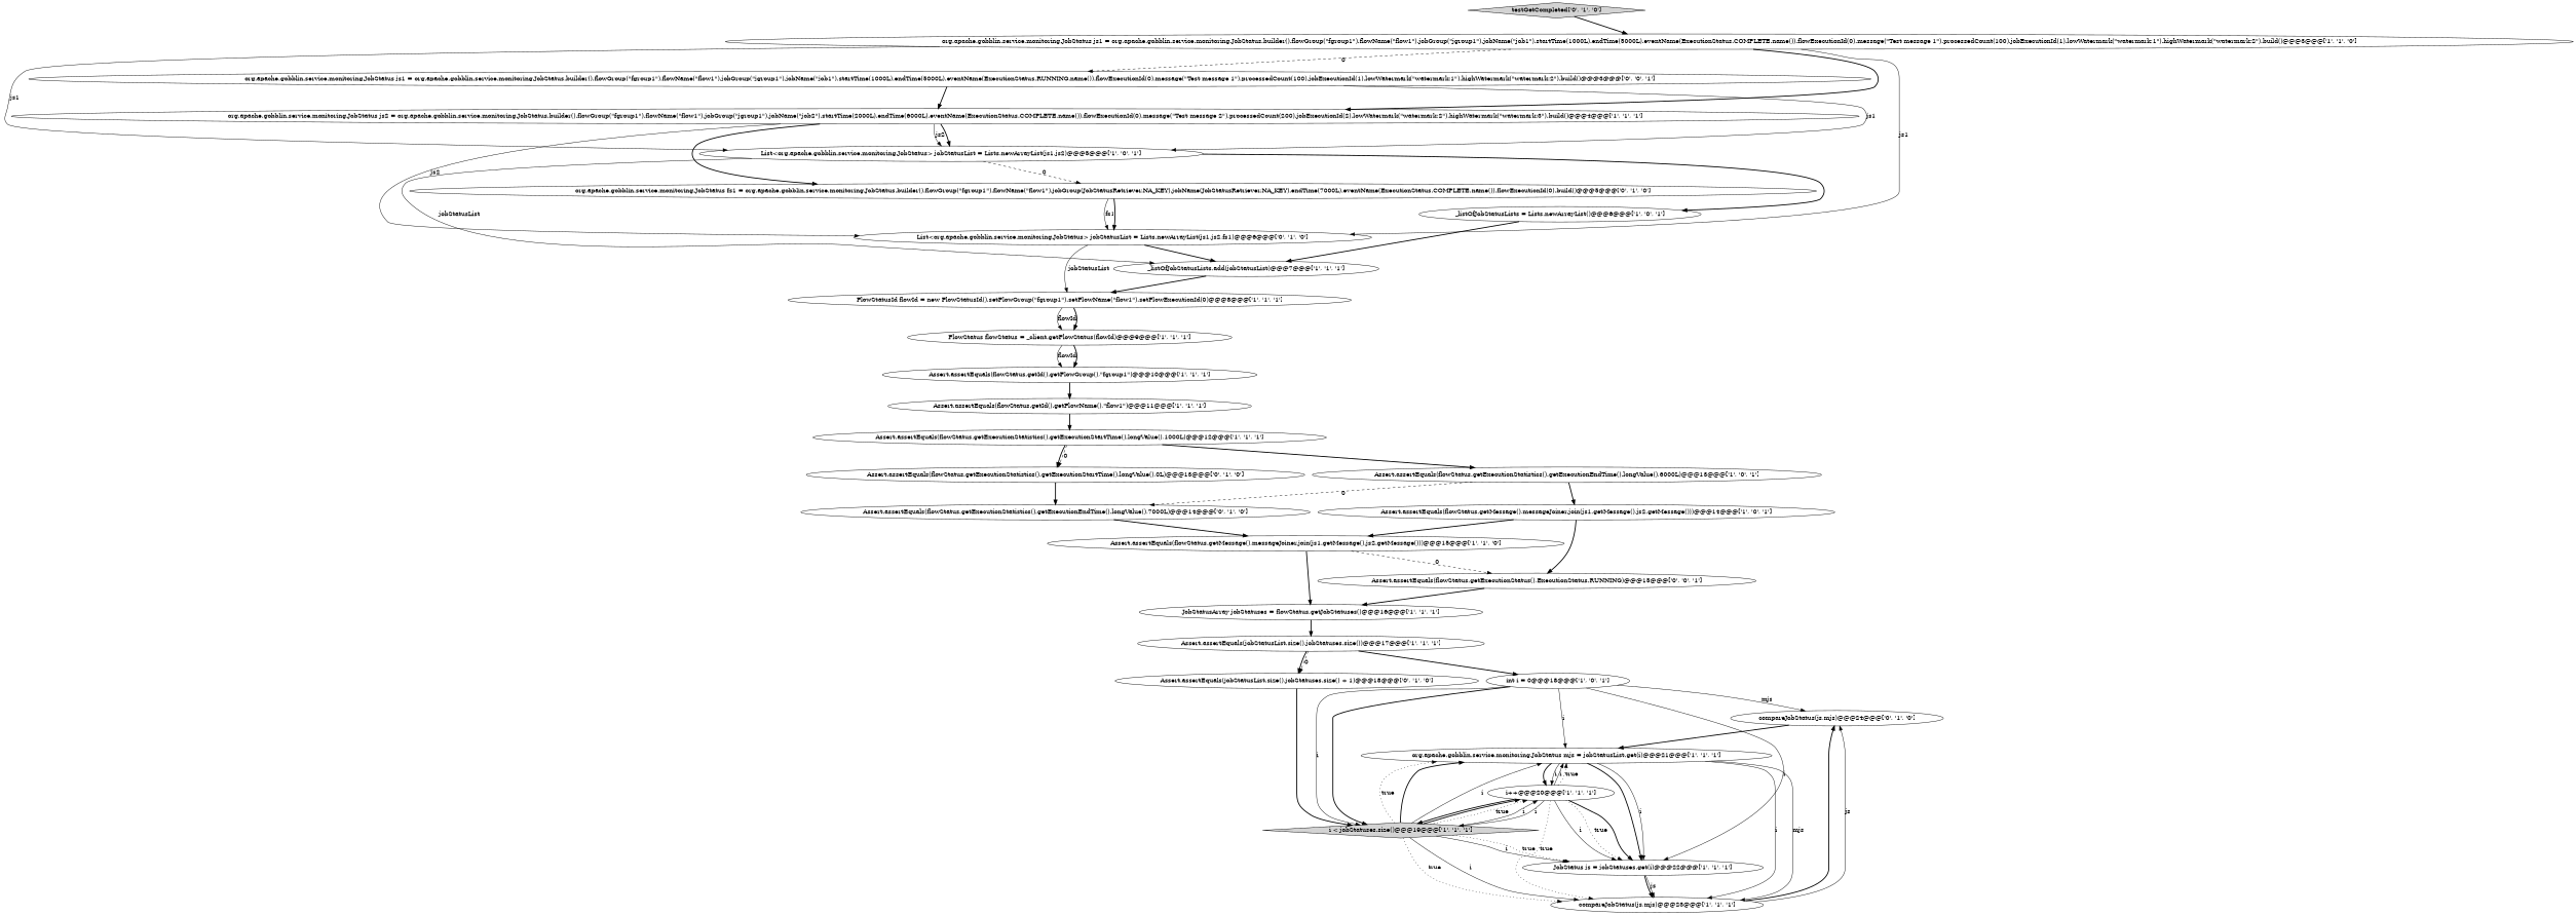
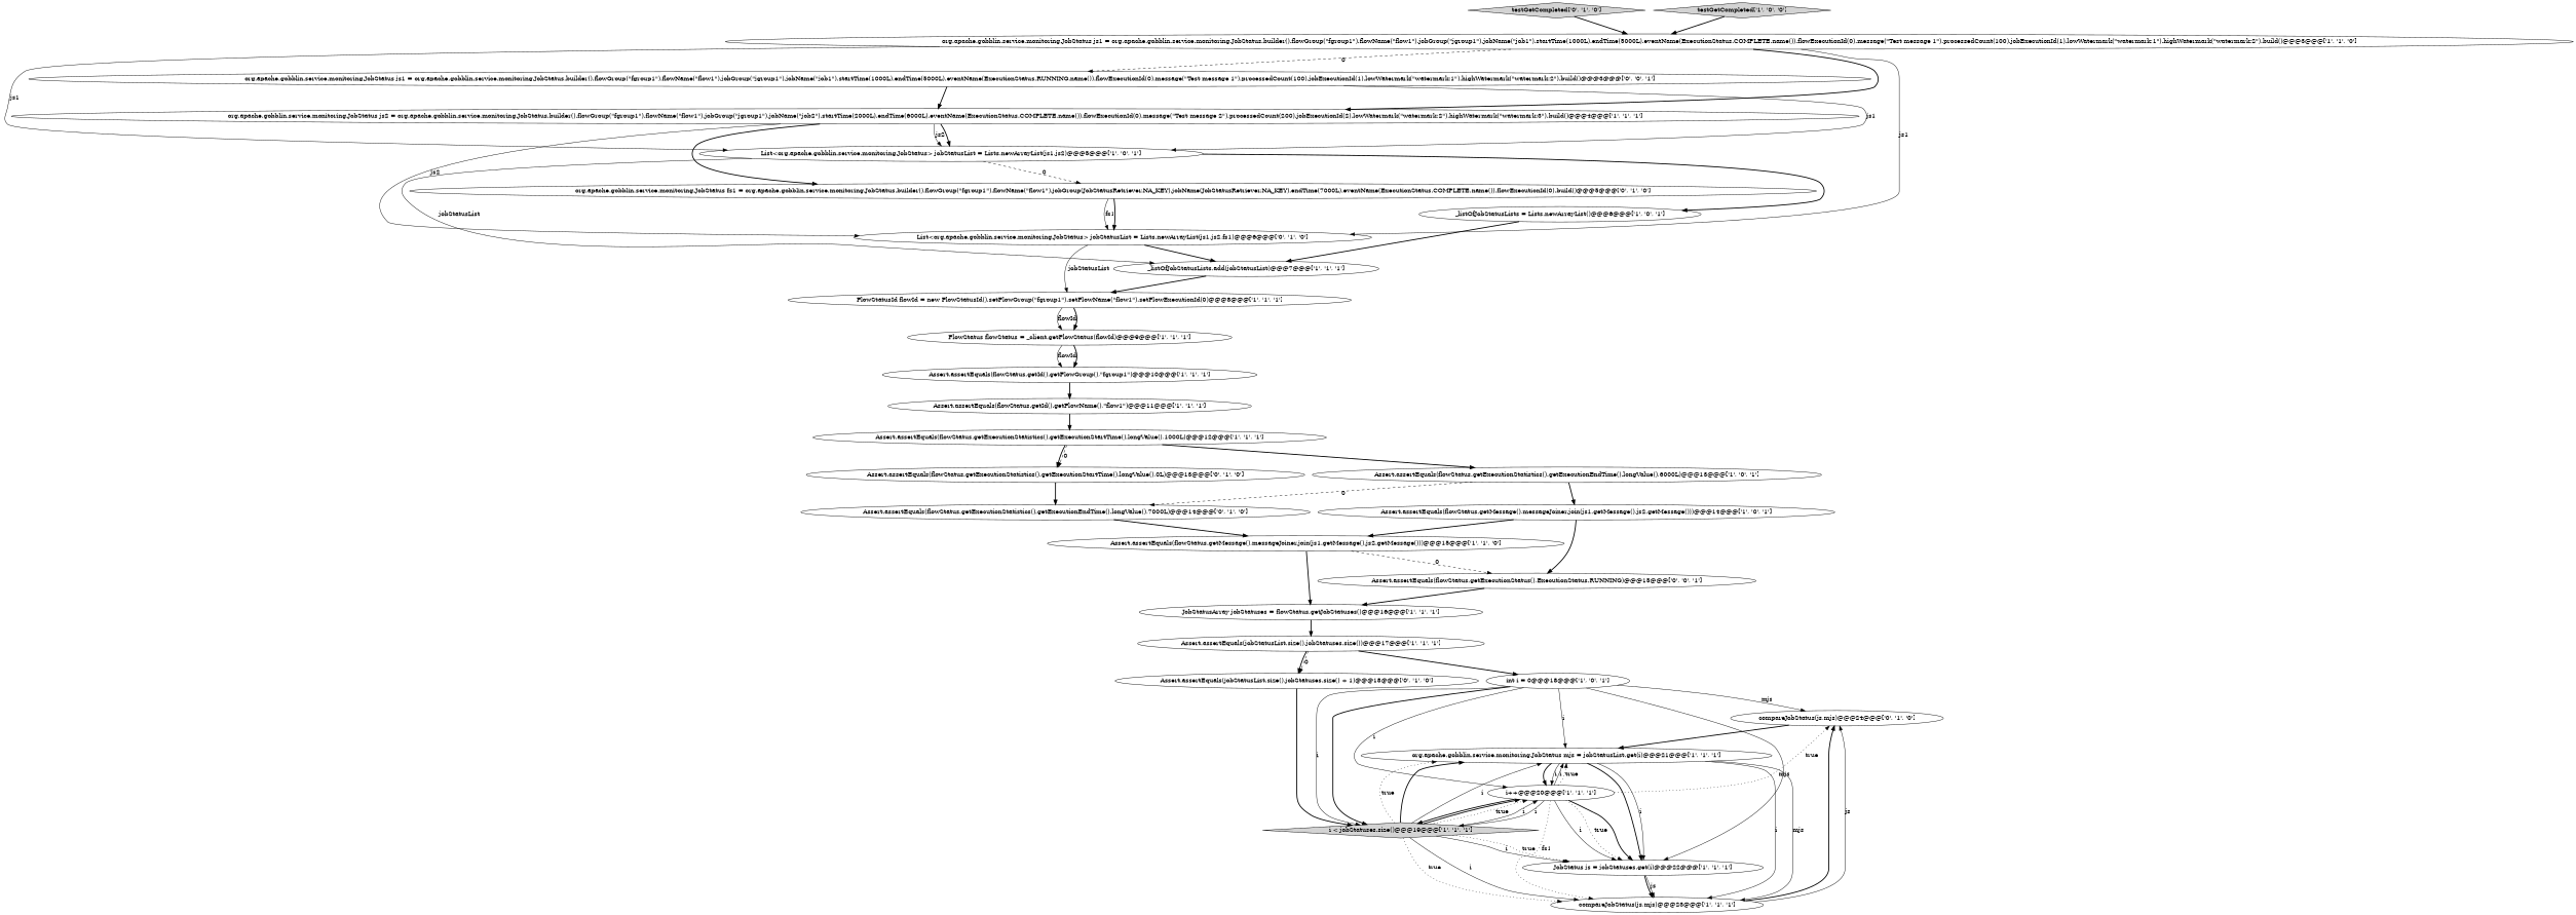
  digraph {
    node [fillcolor=white shape=ellipse style=filled]
    edge [style=bold]
    n1 [label="Assert.assertEquals(flowStatus.getExecutionStatistics().getExecutionStartTime().longValue(),0L)@@@13@@@['0', '1', '0']"]
    n2 [label="Assert.assertEquals(flowStatus.getExecutionStatistics().getExecutionEndTime().longValue(),7000L)@@@14@@@['0', '1', '0']"]
    n3 [label="Assert.assertEquals(flowStatus.getMessage(),messageJoiner.join(js1.getMessage(),js2.getMessage()))@@@15@@@['1', '1', '0']"]
    n4 [label="compareJobStatus(js,mjs)@@@23@@@['1', '1', '1']"]
    n5 [label="compareJobStatus(js,mjs)@@@24@@@['0', '1', '0']"]
    n6 [label="i++@@@20@@@['1', '1', '1']"]
    n7 [fillcolor=lightgray label="i < jobStatuses.size()@@@19@@@['1', '1', '1']" shape=diamond]
    n8 [label="org.apache.gobblin.service.monitoring.JobStatus mjs = jobStatusList.get(i)@@@21@@@['1', '1', '1']"]
    n9 [label="JobStatus js = jobStatuses.get(i)@@@22@@@['1', '1', '1']"]
    n10 [label="Assert.assertEquals(flowStatus.getMessage(),messageJoiner.join(js1.getMessage(),js2.getMessage()))@@@14@@@['1', '0', '1']"]
    n11 [label="Assert.assertEquals(flowStatus.getExecutionStatus(),ExecutionStatus.RUNNING)@@@15@@@['0', '0', '1']"]
    n12 [label="JobStatusArray jobStatuses = flowStatus.getJobStatuses()@@@16@@@['1', '1', '1']"]
    n13 [label="FlowStatus flowStatus = _client.getFlowStatus(flowId)@@@9@@@['1', '1', '1']"]
    n14 [label="Assert.assertEquals(flowStatus.getId().getFlowGroup(),\"fgroup1\")@@@10@@@['1', '1', '1']"]
    n15 [label="Assert.assertEquals(flowStatus.getId().getFlowName(),\"flow1\")@@@11@@@['1', '1', '1']"]
    n16 [fillcolor=lightgray label="testGetCompleted['0', '1', '0']" shape=diamond]
    n17 [label="org.apache.gobblin.service.monitoring.JobStatus js1 = org.apache.gobblin.service.monitoring.JobStatus.builder().flowGroup(\"fgroup1\").flowName(\"flow1\").jobGroup(\"jgroup1\").jobName(\"job1\").startTime(1000L).endTime(5000L).eventName(ExecutionStatus.COMPLETE.name()).flowExecutionId(0).message(\"Test message 1\").processedCount(100).jobExecutionId(1).lowWatermark(\"watermark:1\").highWatermark(\"watermark:2\").build()@@@3@@@['1', '1', '0']"]
    n18 [label="List<org.apache.gobblin.service.monitoring.JobStatus> jobStatusList = Lists.newArrayList(js1,js2,fs1)@@@6@@@['0', '1', '0']"]
    n19 [label="org.apache.gobblin.service.monitoring.JobStatus js2 = org.apache.gobblin.service.monitoring.JobStatus.builder().flowGroup(\"fgroup1\").flowName(\"flow1\").jobGroup(\"jgroup1\").jobName(\"job2\").startTime(2000L).endTime(6000L).eventName(ExecutionStatus.COMPLETE.name()).flowExecutionId(0).message(\"Test message 2\").processedCount(200).jobExecutionId(2).lowWatermark(\"watermark:2\").highWatermark(\"watermark:3\").build()@@@4@@@['1', '1', '1']"]
    n20 [label="List<org.apache.gobblin.service.monitoring.JobStatus> jobStatusList = Lists.newArrayList(js1,js2)@@@5@@@['1', '0', '1']"]
    n21 [label="org.apache.gobblin.service.monitoring.JobStatus js1 = org.apache.gobblin.service.monitoring.JobStatus.builder().flowGroup(\"fgroup1\").flowName(\"flow1\").jobGroup(\"jgroup1\").jobName(\"job1\").startTime(1000L).endTime(5000L).eventName(ExecutionStatus.RUNNING.name()).flowExecutionId(0).message(\"Test message 1\").processedCount(100).jobExecutionId(1).lowWatermark(\"watermark:1\").highWatermark(\"watermark:2\").build()@@@3@@@['0', '0', '1']"]
+   n22 [fillcolor=lightgray label="testGetCompleted['1', '0', '0']" shape=diamond]
    n23 [label="org.apache.gobblin.service.monitoring.JobStatus fs1 = org.apache.gobblin.service.monitoring.JobStatus.builder().flowGroup(\"fgroup1\").flowName(\"flow1\").jobGroup(JobStatusRetriever.NA_KEY).jobName(JobStatusRetriever.NA_KEY).endTime(7000L).eventName(ExecutionStatus.COMPLETE.name()).flowExecutionId(0).build()@@@5@@@['0', '1', '0']"]
    n24 [label="_listOfJobStatusLists.add(jobStatusList)@@@7@@@['1', '1', '1']"]
    n25 [label="FlowStatusId flowId = new FlowStatusId().setFlowGroup(\"fgroup1\").setFlowName(\"flow1\").setFlowExecutionId(0)@@@8@@@['1', '1', '1']"]
    n26 [label="Assert.assertEquals(flowStatus.getExecutionStatistics().getExecutionStartTime().longValue(),1000L)@@@12@@@['1', '1', '1']"]
    n27 [label="Assert.assertEquals(flowStatus.getExecutionStatistics().getExecutionEndTime().longValue(),6000L)@@@13@@@['1', '0', '1']"]
    n28 [label="int i = 0@@@18@@@['1', '0', '1']"]
    n29 [label="_listOfJobStatusLists = Lists.newArrayList()@@@6@@@['1', '0', '1']"]
    n30 [label="Assert.assertEquals(jobStatusList.size(),jobStatuses.size() + 1)@@@18@@@['0', '1', '0']"]
    n31 [label="Assert.assertEquals(jobStatusList.size(),jobStatuses.size())@@@17@@@['1', '1', '1']"]
    n1 -> n2
    n2 -> n3
    n3 -> n11 [label=0 style=dashed]
    n3 -> n12
    n4 -> n5
    n4 -> n5 [label=js style=solid]
    n5 -> n8
-   n6 -> n4 [label=true style=dotted]
+   n6 -> n4 [label=fs1 style=dotted]
+   n6 -> n5 [label=true style=dotted]
    n6 -> n7 [label=i style=solid]
    n6 -> n7
    n6 -> n8 [label=i style=solid]
    n6 -> n8 [label=true style=dotted]
    n6 -> n9 [label=true style=dotted]
    n6 -> n9
    n6 -> n9 [label=i style=solid]
    n7 -> n4 [label=i style=solid]
    n7 -> n4 [label=true style=dotted]
    n7 -> n6
    n7 -> n6 [label=true style=dotted]
    n7 -> n6 [label=i style=solid]
    n7 -> n8 [label=true style=dotted]
    n7 -> n8
    n7 -> n8 [label=i style=solid]
    n7 -> n9 [label=i style=solid]
    n7 -> n9 [label=true style=dotted]
    n8 -> n4 [label=mjs style=solid]
    n8 -> n4 [label=i style=solid]
    n8 -> n6
    n8 -> n6 [label=i style=solid]
    n8 -> n9
    n8 -> n9 [label=i style=solid]
    n9 -> n4
    n9 -> n4 [label=js style=solid]
    n10 -> n3
    n10 -> n11
    n11 -> n12
    n12 -> n31
    n13 -> n14 [label=flowId style=solid]
    n13 -> n14
    n14 -> n15
    n15 -> n26
    n16 -> n17
    n17 -> n18 [label=js1 style=solid]
    n17 -> n19
    n17 -> n20 [label=js1 style=solid]
    n17 -> n21 [label=0 style=dashed]
    n18 -> n24
    n18 -> n25 [label=jobStatusList style=solid]
    n19 -> n18 [label=js2 style=solid]
    n19 -> n20 [label=js2 style=solid]
    n19 -> n20
    n19 -> n23
    n20 -> n23 [label=0 style=dashed]
    n20 -> n24 [label=jobStatusList style=solid]
    n20 -> n29
    n21 -> n19
    n21 -> n20 [label=js1 style=solid]
+   n22 -> n17
    n23 -> n18 [label=fs1 style=solid]
    n23 -> n18
    n24 -> n25
    n25 -> n13 [label=flowId style=solid]
    n25 -> n13
    n26 -> n1
    n26 -> n1 [label=0 style=dashed]
    n26 -> n27
    n27 -> n2 [label=0 style=dashed]
    n27 -> n10
    n28 -> n5 [label=mjs style=solid]
+   n28 -> n6 [label=i style=solid]
    n28 -> n7 [label=i style=solid]
    n28 -> n7
    n28 -> n8 [label=i style=solid]
-   n28 -> n9 [label=i style=solid]
+   n28 -> n9 [label=mjs style=solid]
    n29 -> n24
    n30 -> n7
    n31 -> n28
    n31 -> n30 [label=0 style=dashed]
    n31 -> n30
  }
